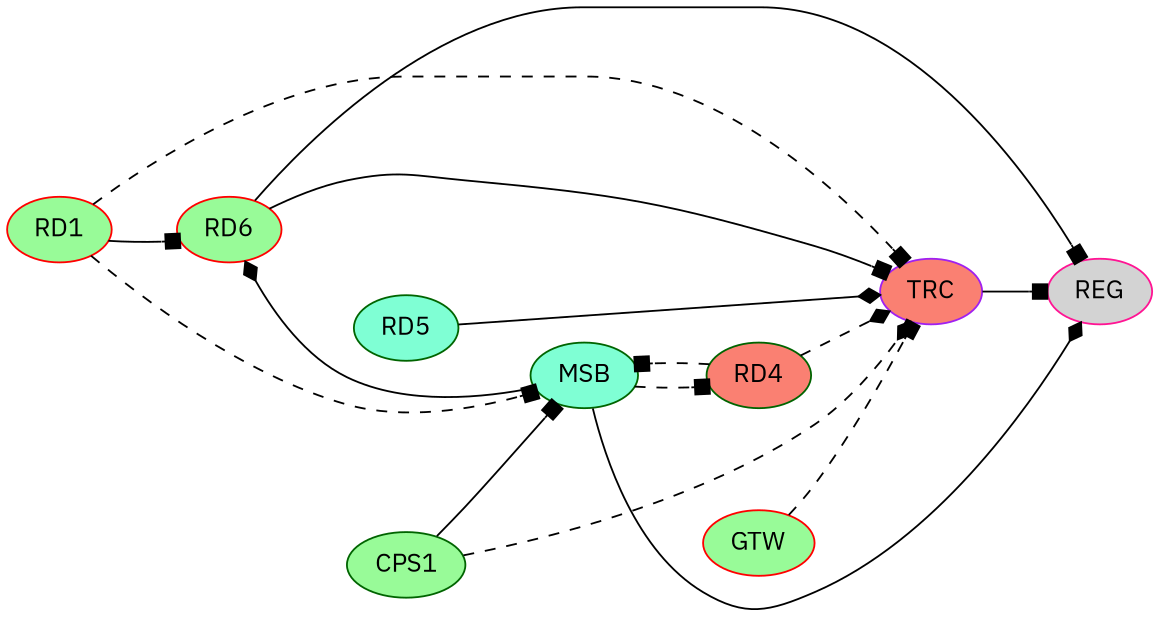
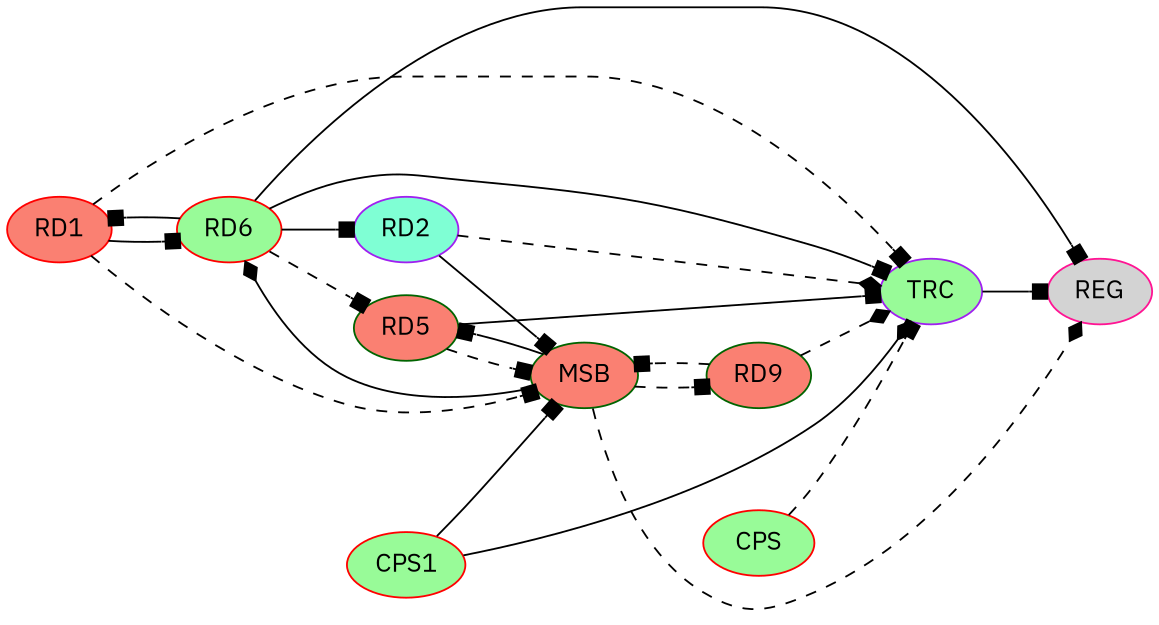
  strict digraph {
    fontname="IBM Plex Sans"
    rankdir=LR
    node [color=red fillcolor=palegreen fontname="IBM Plex Sans" style=filled]
    edge [arrowhead=box fontname="IBM Plex Sans" style=solid]
-   n1 [label=RD1]
+   n1 [fillcolor=salmon label=RD1]
    n2 [label=RD6]
-   n3 [color=purple fillcolor=salmon label=TRC]
-   n4 [color=darkgreen fillcolor=aquamarine label=MSB]
+   n3 [color=purple label=TRC]
+   n4 [color=darkgreen fillcolor=salmon label=MSB]
    n5 [color=deeppink fillcolor=lightgrey label=REG]
-   n7 [color=darkgreen fillcolor=aquamarine label=RD5]
-   n8 [color=darkgreen fillcolor=salmon label=RD4]
-   n9 [color=darkgreen label=CPS1]
-   n10 [label=GTW]
+   n6 [color=purple fillcolor=aquamarine label=RD2]
+   n7 [color=darkgreen fillcolor=salmon label=RD5]
+   n8 [color=darkgreen fillcolor=salmon label=RD9]
+   n9 [label=CPS1]
+   n10 [label=CPS]
    n1 -> n2
    n1 -> n3 [style=dashed]
    n1 -> n4 [style=dashed]
+   n2 -> n1
    n2 -> n3
    n2 -> n5
+   n2 -> n6
+   n2 -> n7 [style=dashed]
    n3 -> n5
    n4 -> n2 [arrowhead=diamond]
-   n4 -> n5 [arrowhead=diamond]
+   n4 -> n5 [arrowhead=diamond style=dashed]
+   n4 -> n7
    n4 -> n8 [style=dashed]
-   n7 -> n3 [arrowhead=diamond]
+   n6 -> n3 [arrowhead=diamond style=dashed]
+   n6 -> n4
+   n7 -> n3
+   n7 -> n4 [style=dashed]
    n8 -> n3 [arrowhead=diamond style=dashed]
    n8 -> n4 [style=dashed]
-   n9 -> n3 [arrowhead=diamond style=dashed]
+   n9 -> n3 [arrowhead=diamond]
    n9 -> n4
    n10 -> n3 [style=dashed]
  }
